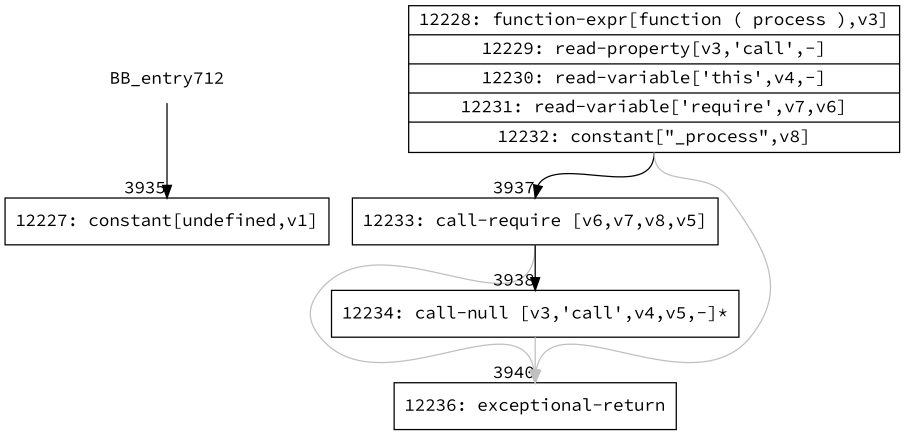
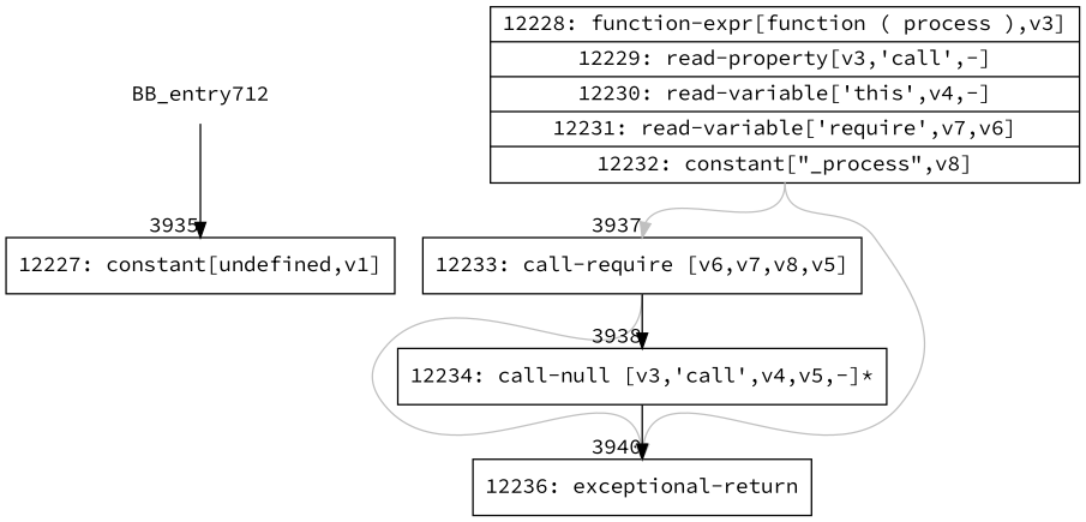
  digraph {
    fontname="Source Code Pro"
    rankdir=TD
    node [fontname="Source Code Pro" shape=record]
    edge [fontname="Source Code Pro" headport=n tailport=s]
    n1 [label=BB_entry712 shape=none]
    n2 [label="{12227: constant[undefined,v1]}"]
    n3 [label="{12228: function-expr[function ( process ),v3]|12229: read-property[v3,'call',-]|12230: read-variable['this',v4,-]|12231: read-variable['require',v7,v6]|12232: constant[\"_process\",v8]}"]
    n4 [label="{12233: call-require [v6,v7,v8,v5]}"]
    n5 [label="{12236: exceptional-return}"]
    n6 [label="{12234: call-null [v3,'call',v4,v5,-]*}"]
    n1 -> n2 [headlabel="    3935"]
-   n3 -> n4 [headlabel="      3937"]
+   n3 -> n4 [headlabel="      3937" color=gray]
    n3 -> n5 [color=gray headlabel="      3940"]
    n4 -> n5 [color=gray]
    n4 -> n6 [headlabel="      3938"]
-   n6 -> n5 [color=gray]
+   n6 -> n5 [color=black]
  }
